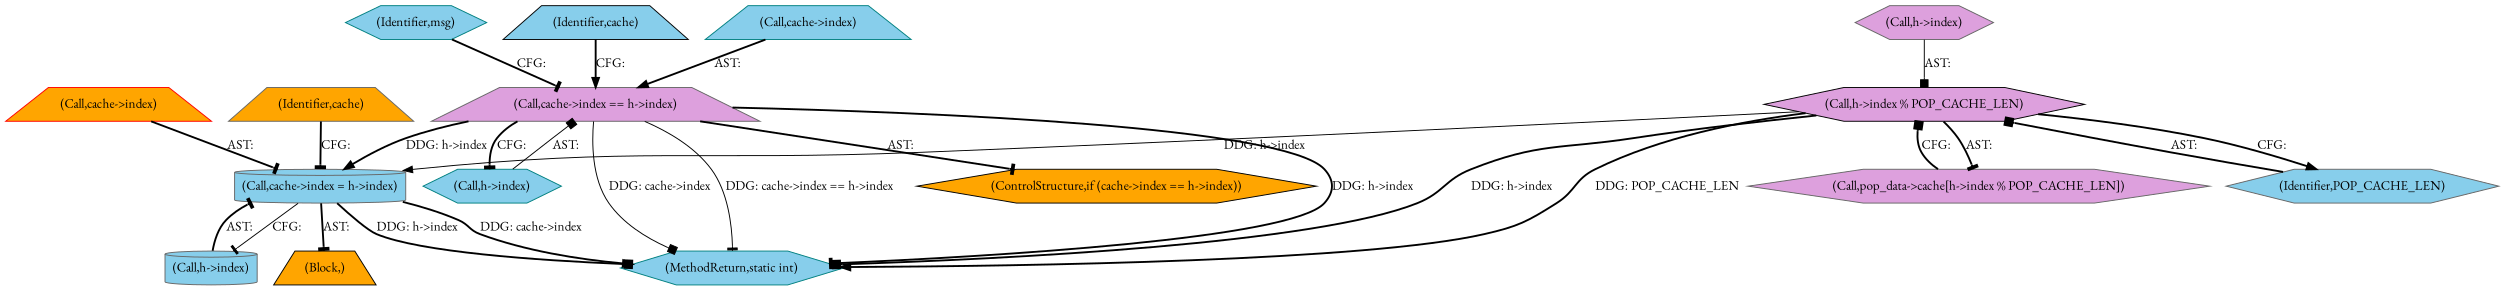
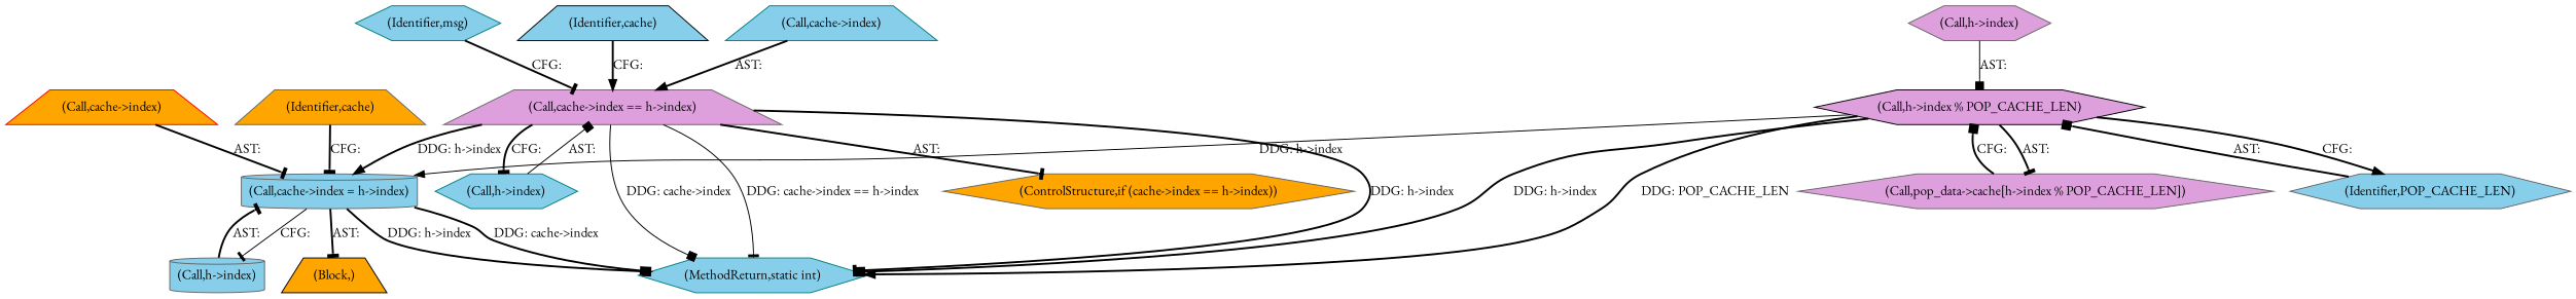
  digraph {
    fontname="EB Garamond"
    node [color=gray40 fillcolor=skyblue fontname="EB Garamond" shape=hexagon style=filled]
    edge [arrowhead=tee fontname="EB Garamond" style=bold]
    n1 [fillcolor=plum label="(Call,cache->index == h->index)" shape=trapezium]
    n2 [label="(Call,cache->index = h->index)" shape=cylinder]
    n3 [color=teal label="(MethodReturn,static int)"]
-   n4 [color=black fillcolor=orange label="(ControlStructure,if (cache->index == h->index))"]
+   n4 [fillcolor=orange label="(ControlStructure,if (cache->index == h->index))"]
    n5 [color=teal label="(Call,h->index)"]
    n6 [color=black fillcolor=orange label="(Block,)" shape=trapezium]
    n7 [label="(Call,h->index)" shape=cylinder]
    n8 [color=black fillcolor=plum label="(Call,h->index % POP_CACHE_LEN)"]
    n9 [fillcolor=plum label="(Call,pop_data->cache[h->index % POP_CACHE_LEN])"]
    n10 [label="(Identifier,POP_CACHE_LEN)"]
    n11 [fillcolor=orange label="(Identifier,cache)" shape=trapezium]
    n12 [fillcolor=plum label="(Call,h->index)"]
    n13 [color=teal label="(Identifier,msg)"]
    n14 [color=red fillcolor=orange label="(Call,cache->index)" shape=trapezium]
    n15 [color=black label="(Identifier,cache)" shape=trapezium]
    n16 [color=teal label="(Call,cache->index)" shape=trapezium]
    n1 -> n2 [arrowhead=normal label="DDG: h->index"]
    n1 -> n3 [label="DDG: h->index"]
    n1 -> n3 [arrowhead=box label="DDG: cache->index" style=solid]
    n1 -> n3 [label="DDG: cache->index == h->index" style=solid]
    n1 -> n4 [label="AST: "]
    n1 -> n5 [label="CFG: "]
    n2 -> n3 [arrowhead=box label="DDG: h->index"]
    n2 -> n3 [arrowhead=normal label="DDG: cache->index"]
    n2 -> n6 [label="AST: "]
    n2 -> n7 [label="CFG: " style=solid]
    n5 -> n1 [arrowhead=box label="AST: " style=solid]
    n7 -> n2 [label="AST: "]
    n8 -> n2 [arrowhead=normal label="DDG: h->index" style=solid]
    n8 -> n3 [arrowhead=normal label="DDG: POP_CACHE_LEN"]
    n8 -> n3 [arrowhead=box label="DDG: h->index"]
    n8 -> n9 [label="AST: "]
    n8 -> n10 [arrowhead=normal label="CFG: "]
    n9 -> n8 [arrowhead=box label="CFG: "]
    n10 -> n8 [arrowhead=box label="AST: "]
    n11 -> n2 [label="CFG: "]
    n12 -> n8 [arrowhead=box label="AST: " style=solid]
    n13 -> n1 [label="CFG: "]
    n14 -> n2 [label="AST: "]
    n15 -> n1 [arrowhead=normal label="CFG: "]
    n16 -> n1 [arrowhead=normal label="AST: "]
  }
